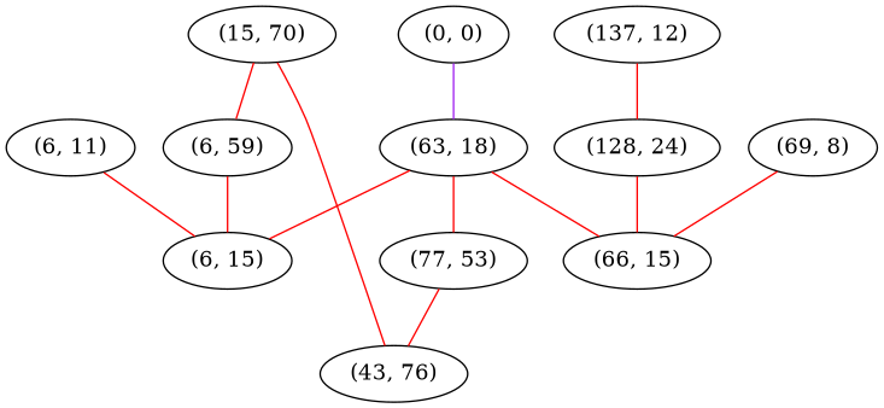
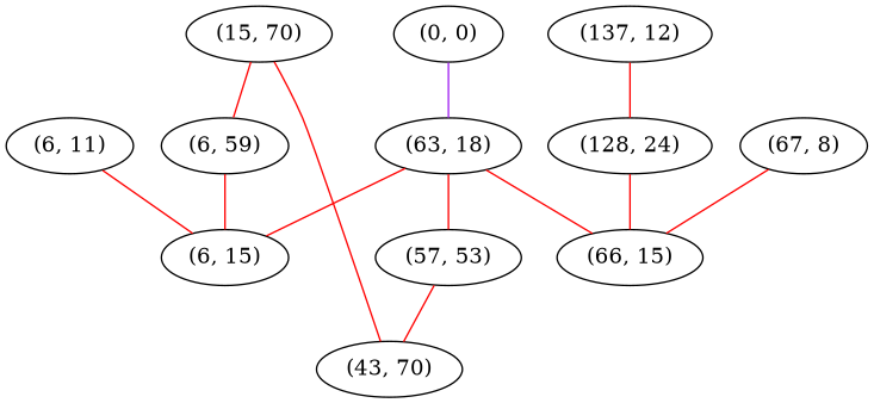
  graph {
    edge [color=red weight=1]
    "(0, 0)"
    "(63, 18)"
    "(6, 11)"
    "(6, 15)"
    n5 [label="(137, 12)"]
    "(128, 24)"
    "(66, 15)"
-   "(57, 53)" [label="(77, 53)"]
-   "(43, 70)" [label="(43, 76)"]
-   "(67, 8)" [label="(69, 8)"]
+   "(57, 53)"
+   "(43, 70)"
+   "(67, 8)"
    "(15, 70)"
    "(6, 59)"
    "(0, 0)" -- "(63, 18)" [color=purple weight=4]
    "(63, 18)" -- "(6, 15)"
    "(63, 18)" -- "(66, 15)"
    "(63, 18)" -- "(57, 53)"
    "(6, 11)" -- "(6, 15)"
    n5 -- "(128, 24)"
    "(128, 24)" -- "(66, 15)"
    "(57, 53)" -- "(43, 70)"
    "(67, 8)" -- "(66, 15)"
    "(15, 70)" -- "(43, 70)"
    "(15, 70)" -- "(6, 59)"
    "(6, 59)" -- "(6, 15)"
  }
